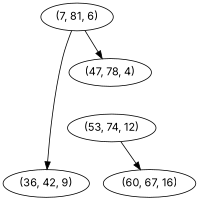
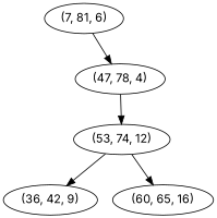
  digraph {
    fontname=Inter
    node [fontname=Inter]
    edge [fontname=Inter]
    "(7, 81, 6)"
    "(36, 42, 9)"
    n3 [label="(47, 78, 4)"]
    "(53, 74, 12)"
-   "(60, 67, 16)"
-   "(7, 81, 6)" -> "(36, 42, 9)"
+   "(60, 67, 16)" [label="(60, 65, 16)"]
+   "(53, 74, 12)" -> "(36, 42, 9)"
    "(7, 81, 6)" -> n3
+   n3 -> "(53, 74, 12)"
    "(53, 74, 12)" -> "(60, 67, 16)"
  }
